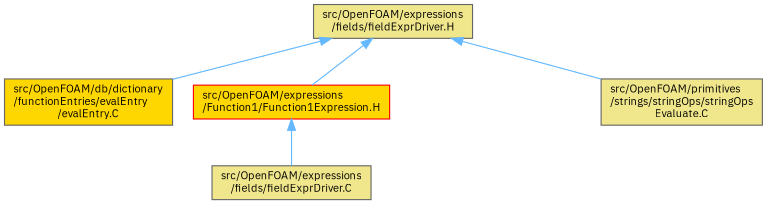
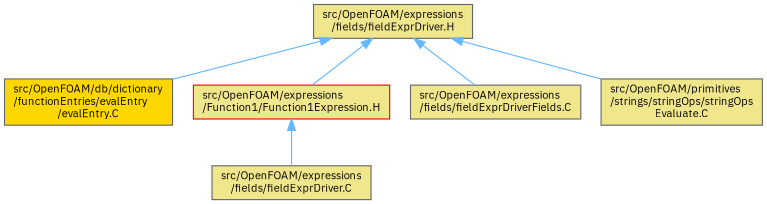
  digraph {
    fontname="IBM Plex Sans"
    node [color=grey40 fillcolor=khaki fontname="IBM Plex Sans" fontsize=10 shape=box style=filled]
    edge [color=steelblue1 dir=back fontname="IBM Plex Sans" fontsize=10 labelfontname=Helvetica labelfontsize=10 style=solid]
    n1 [color=gray40 fontcolor=black height=0.2 label="src/OpenFOAM/expressions\l/fields/fieldExprDriver.H" width=0.4]
    n2 [fillcolor=gold height=0.2 label="src/OpenFOAM/db/dictionary\l/functionEntries/evalEntry\l/evalEntry.C" width=0.4]
-   n3 [color=red fillcolor=gold height=0.2 label="src/OpenFOAM/expressions\l/Function1/Function1Expression.H" width=0.4]
+   n3 [color=red height=0.2 label="src/OpenFOAM/expressions\l/Function1/Function1Expression.H" width=0.4]
+   n4 [height=0.2 label="src/OpenFOAM/expressions\l/fields/fieldExprDriverFields.C" width=0.4]
    n5 [height=0.2 label="src/OpenFOAM/primitives\l/strings/stringOps/stringOps\lEvaluate.C" width=0.4]
    n6 [height=0.2 label="src/OpenFOAM/expressions\l/fields/fieldExprDriver.C" width=0.4]
    n1 -> n2
    n1 -> n3
+   n1 -> n4
    n1 -> n5
    n3 -> n6
  }
